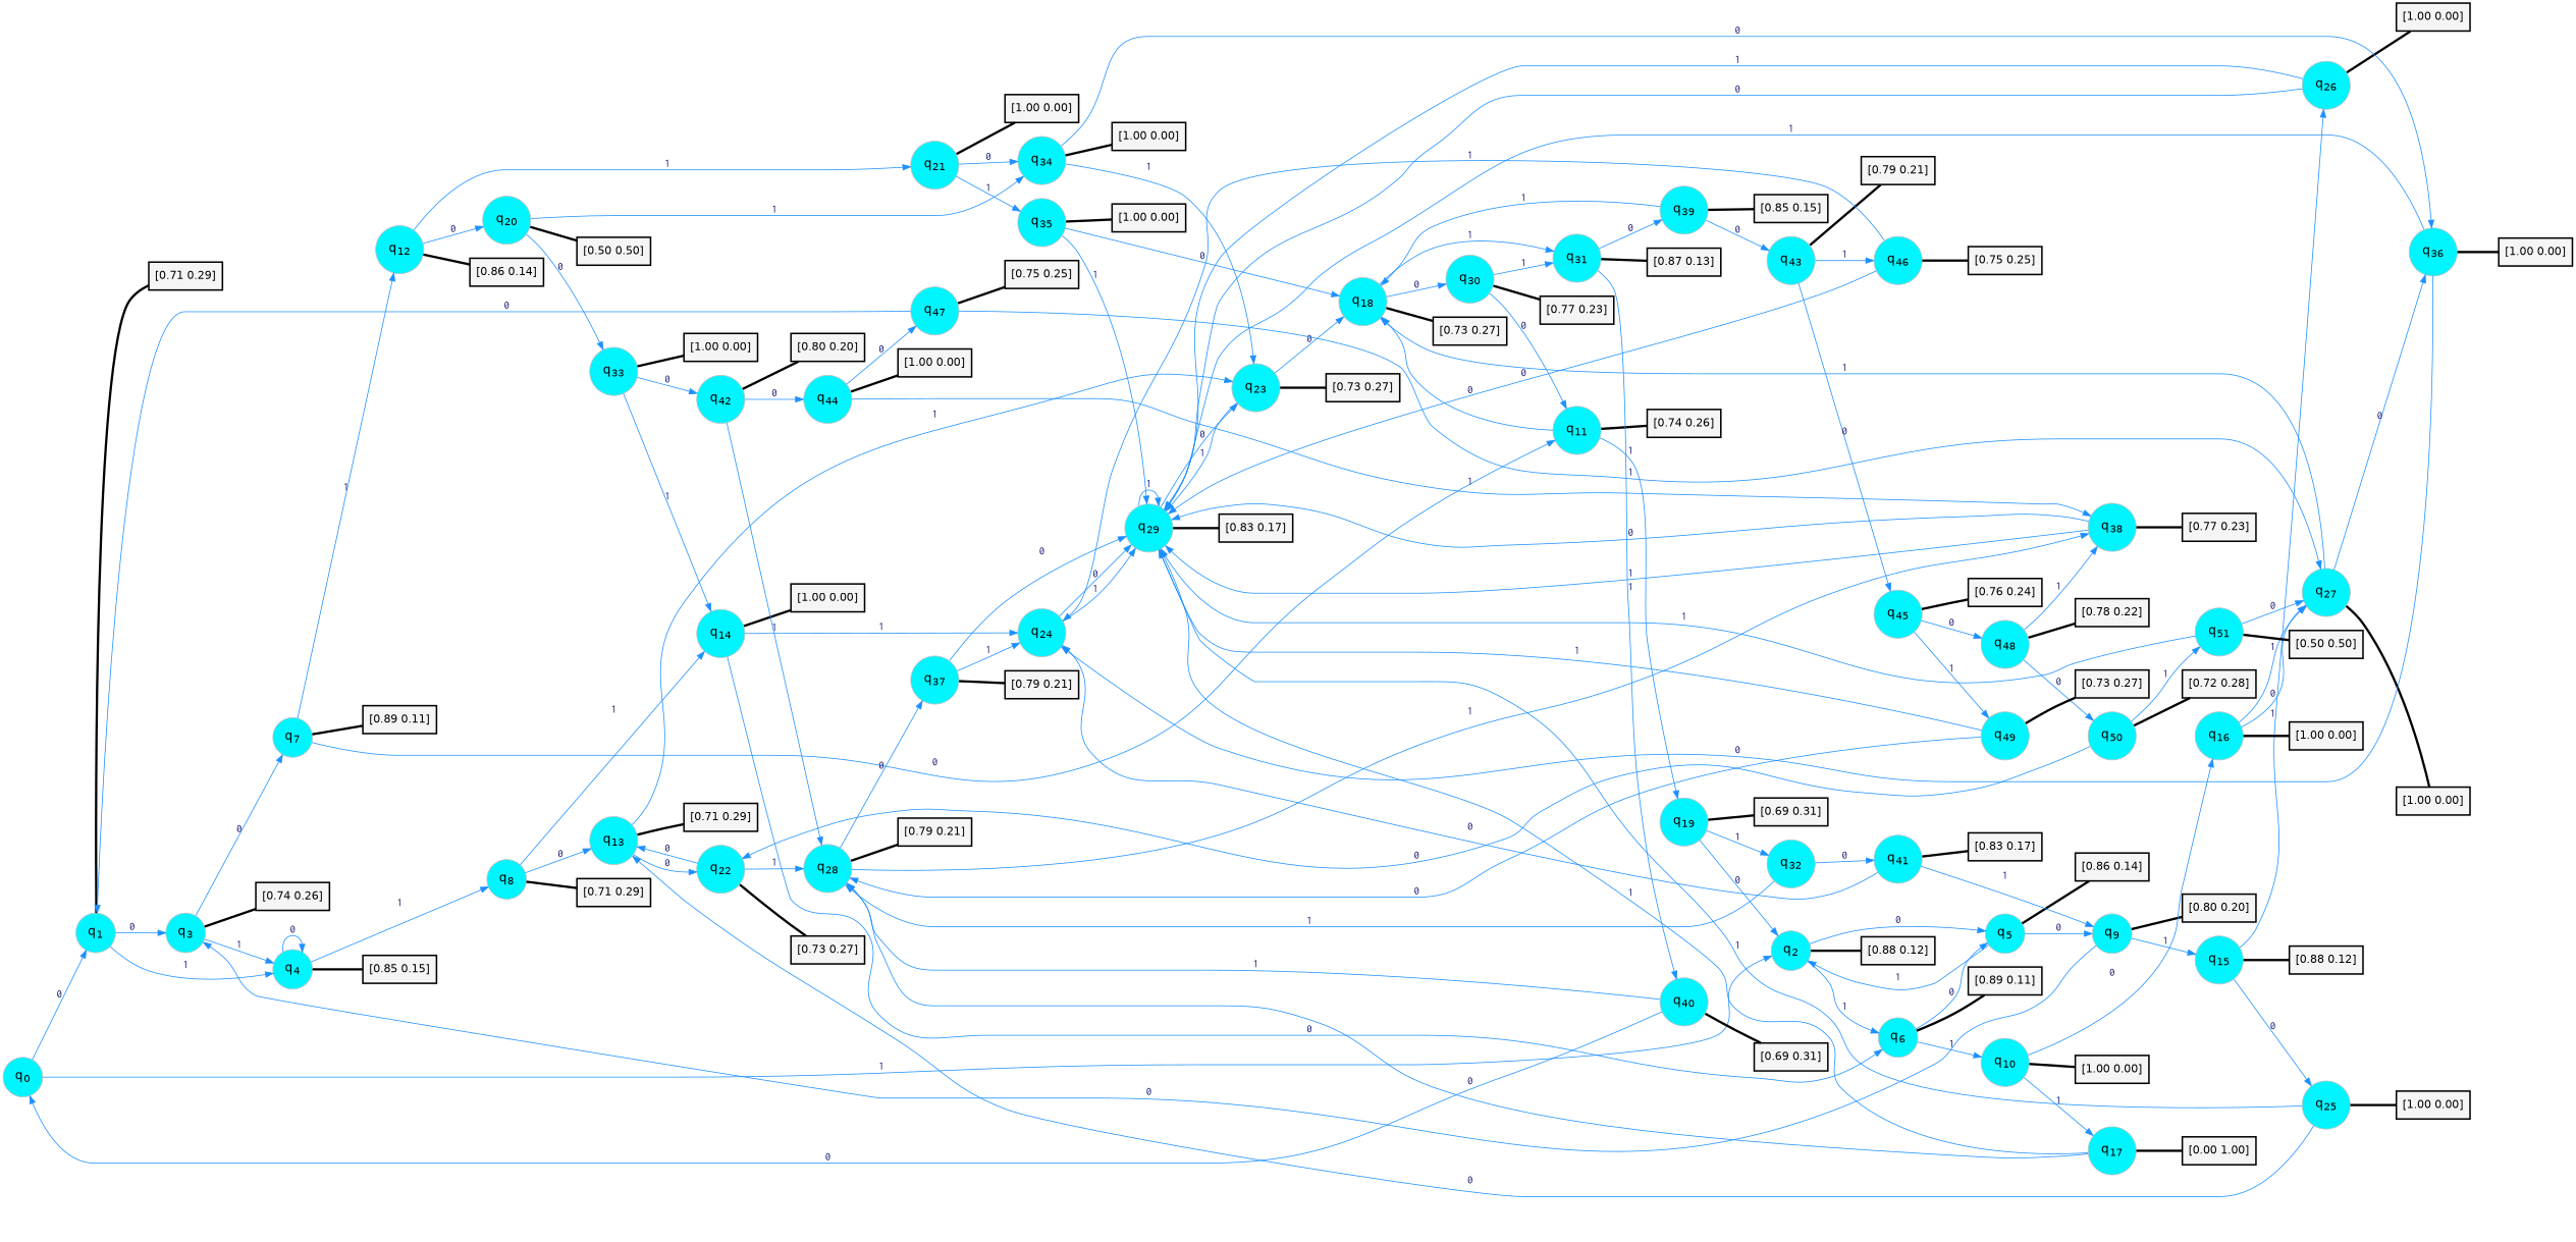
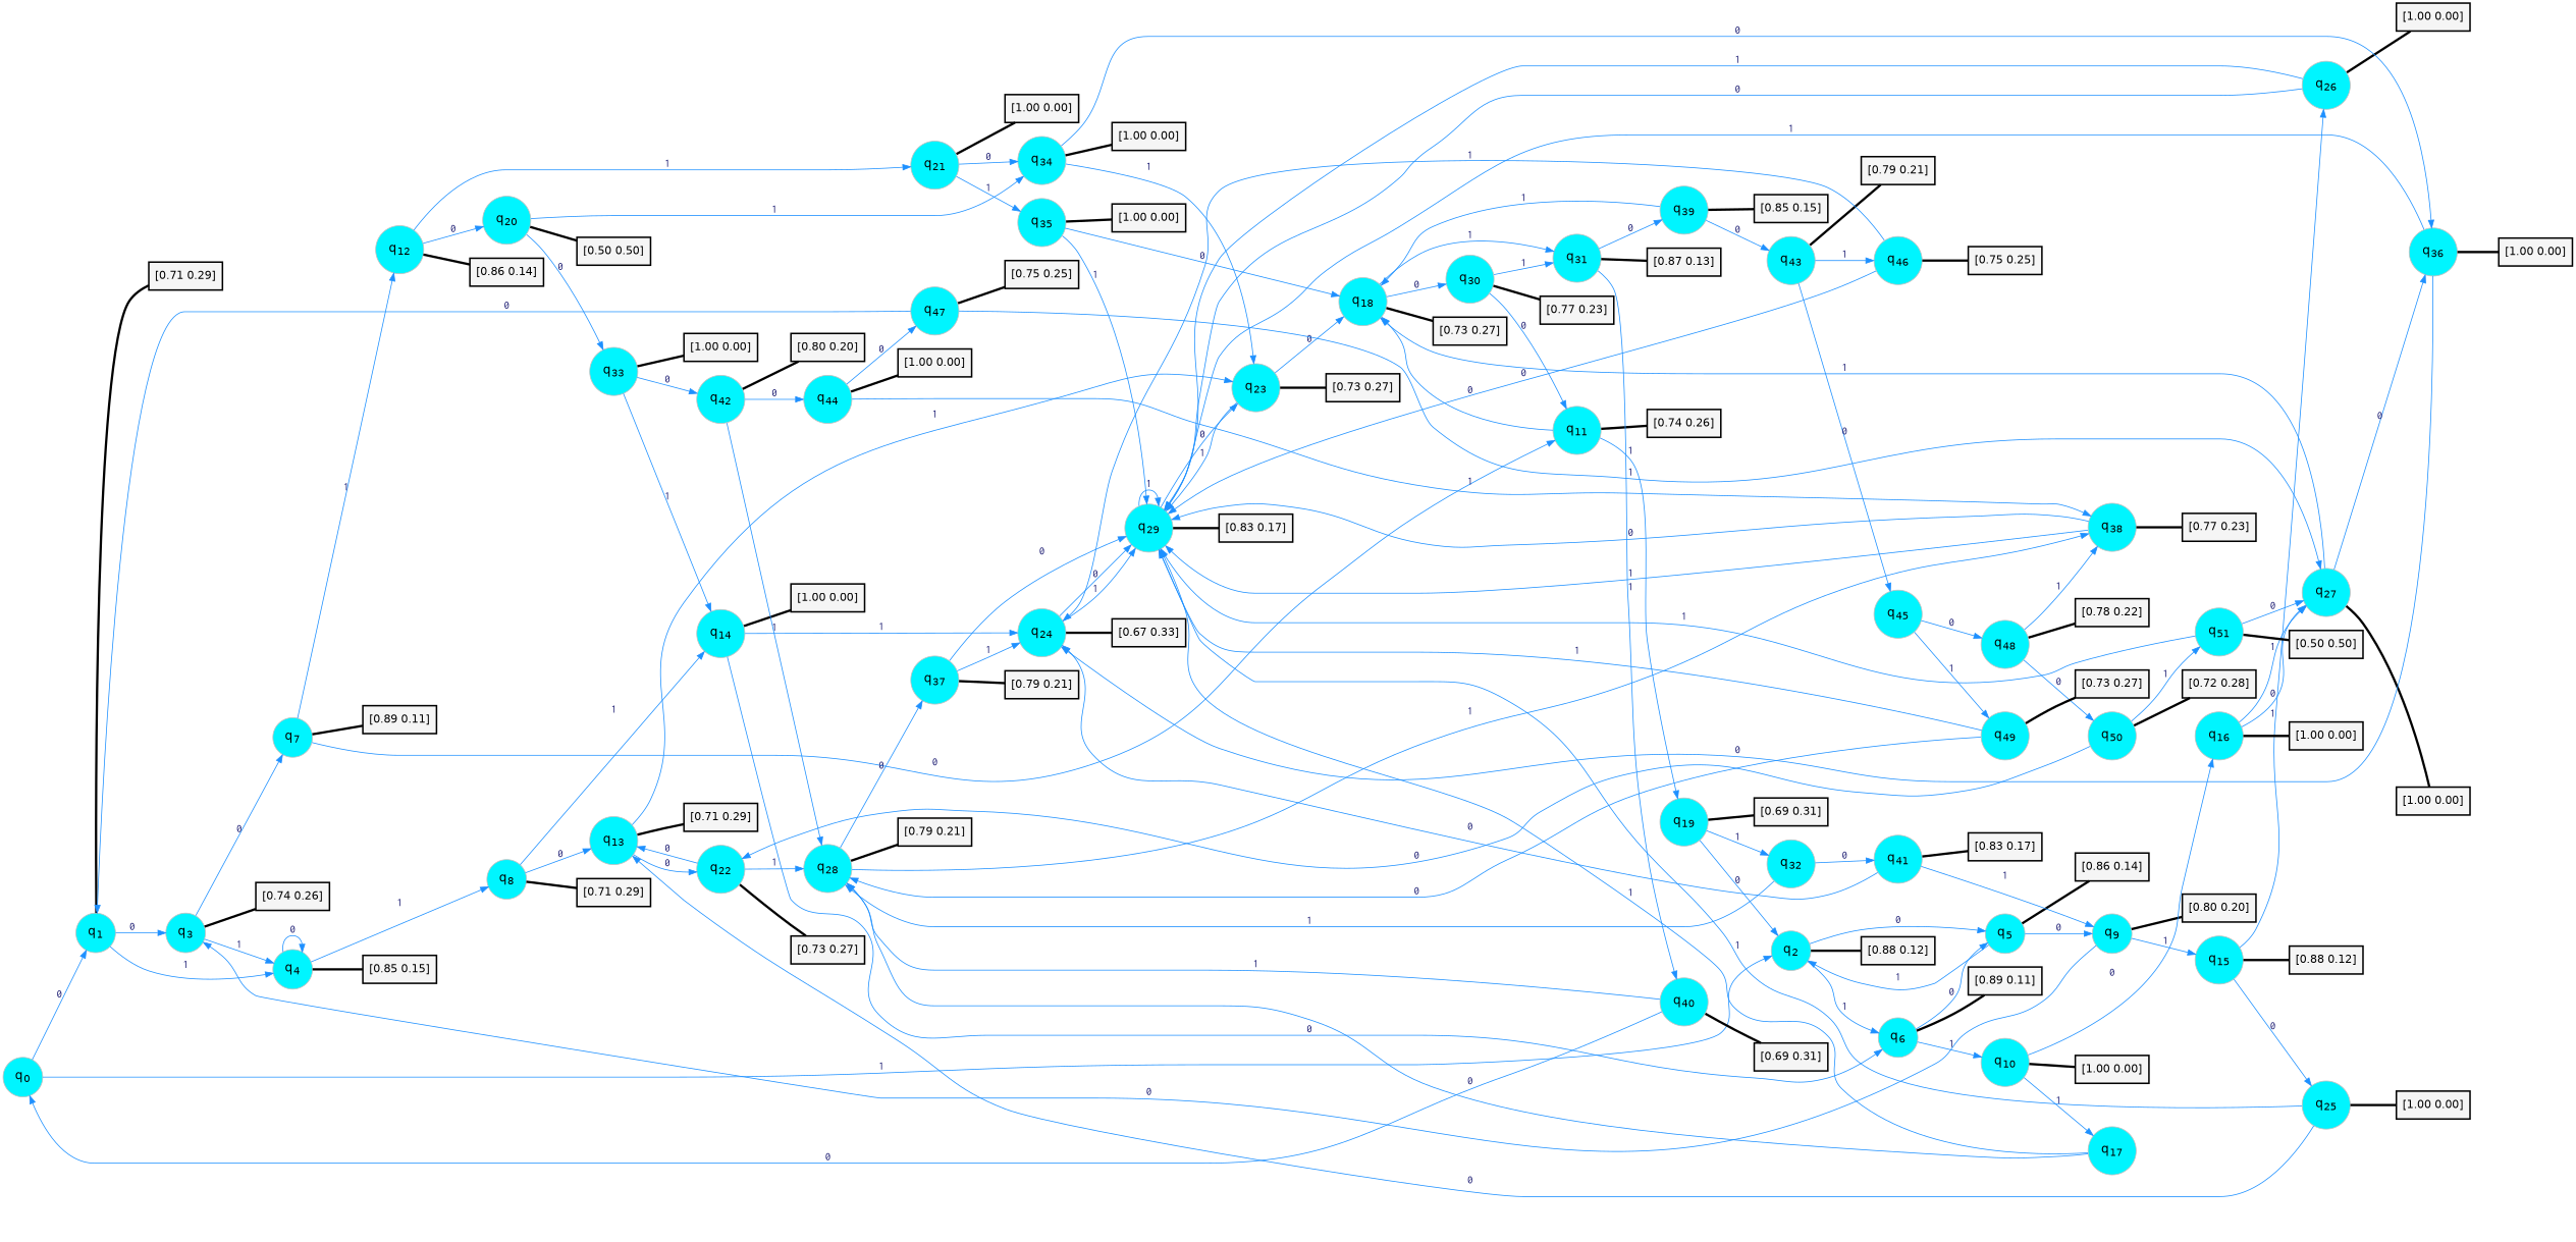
  digraph {
    rankdir=LR
    node [color=gray fillcolor=turquoise1 fontcolor=black fontname=Helvetica fontsize=16 fontweight=bold shape=circle style=filled]
    edge [arrowsize=1 color=dodgerblue1 fontcolor=midnightblue fontname=courier fontweight=bold penwidth=1 style=solid weight=20]
    n1 [label=<q<SUB>0</SUB>>]
    n2 [label=<q<SUB>1</SUB>>]
    n3 [label=<q<SUB>2</SUB>>]
    n4 [label=<q<SUB>3</SUB>>]
    n5 [label=<q<SUB>4</SUB>>]
    n6 [color=black fillcolor=whitesmoke fontsize=14 label="[0.71 0.29]" penwidth=2 shape=box]
    n7 [label=<q<SUB>5</SUB>>]
    n8 [label=<q<SUB>6</SUB>>]
    n9 [color=black fillcolor=whitesmoke fontsize=14 label="[0.88 0.12]" penwidth=2 shape=box]
    n10 [label=<q<SUB>7</SUB>>]
    n11 [color=black fillcolor=whitesmoke fontsize=14 label="[0.74 0.26]" penwidth=2 shape=box]
    n12 [label=<q<SUB>8</SUB>>]
    n13 [color=black fillcolor=whitesmoke fontsize=14 label="[0.85 0.15]" penwidth=2 shape=box]
    n14 [label=<q<SUB>9</SUB>>]
    n15 [color=black fillcolor=whitesmoke fontsize=14 label="[0.86 0.14]" penwidth=2 shape=box]
    n16 [label=<q<SUB>10</SUB>>]
    n17 [color=black fillcolor=whitesmoke fontsize=14 label="[0.89 0.11]" penwidth=2 shape=box]
    n18 [label=<q<SUB>11</SUB>>]
    n19 [label=<q<SUB>12</SUB>>]
    n20 [color=black fillcolor=whitesmoke fontsize=14 label="[0.89 0.11]" penwidth=2 shape=box]
    n21 [label=<q<SUB>13</SUB>>]
    n22 [label=<q<SUB>14</SUB>>]
    n23 [color=black fillcolor=whitesmoke fontsize=14 label="[0.71 0.29]" penwidth=2 shape=box]
    n24 [label=<q<SUB>15</SUB>>]
    n25 [color=black fillcolor=whitesmoke fontsize=14 label="[0.80 0.20]" penwidth=2 shape=box]
    n26 [label=<q<SUB>16</SUB>>]
    n27 [label=<q<SUB>17</SUB>>]
    n28 [color=black fillcolor=whitesmoke fontsize=14 label="[1.00 0.00]" penwidth=2 shape=box]
    n29 [label=<q<SUB>18</SUB>>]
    n30 [label=<q<SUB>19</SUB>>]
    n31 [color=black fillcolor=whitesmoke fontsize=14 label="[0.74 0.26]" penwidth=2 shape=box]
    n32 [label=<q<SUB>20</SUB>>]
    n33 [label=<q<SUB>21</SUB>>]
    n34 [color=black fillcolor=whitesmoke fontsize=14 label="[0.86 0.14]" penwidth=2 shape=box]
    n35 [label=<q<SUB>22</SUB>>]
    n36 [label=<q<SUB>23</SUB>>]
    n37 [color=black fillcolor=whitesmoke fontsize=14 label="[0.71 0.29]" penwidth=2 shape=box]
    n38 [label=<q<SUB>24</SUB>>]
    n39 [color=black fillcolor=whitesmoke fontsize=14 label="[1.00 0.00]" penwidth=2 shape=box]
    n40 [label=<q<SUB>25</SUB>>]
    n41 [label=<q<SUB>26</SUB>>]
    n42 [color=black fillcolor=whitesmoke fontsize=14 label="[0.88 0.12]" penwidth=2 shape=box]
    n43 [label=<q<SUB>27</SUB>>]
    n44 [color=black fillcolor=whitesmoke fontsize=14 label="[1.00 0.00]" penwidth=2 shape=box]
    n45 [label=<q<SUB>28</SUB>>]
    n46 [label=<q<SUB>29</SUB>>]
-   n47 [color=black fillcolor=whitesmoke fontsize=14 label="[0.00 1.00]" penwidth=2 shape=box]
    n48 [label=<q<SUB>30</SUB>>]
    n49 [label=<q<SUB>31</SUB>>]
    n50 [color=black fillcolor=whitesmoke fontsize=14 label="[0.73 0.27]" penwidth=2 shape=box]
    n51 [label=<q<SUB>32</SUB>>]
    n52 [color=black fillcolor=whitesmoke fontsize=14 label="[0.69 0.31]" penwidth=2 shape=box]
    n53 [label=<q<SUB>33</SUB>>]
    n54 [label=<q<SUB>34</SUB>>]
    n55 [color=black fillcolor=whitesmoke fontsize=14 label="[0.50 0.50]" penwidth=2 shape=box]
    n56 [label=<q<SUB>35</SUB>>]
    n57 [color=black fillcolor=whitesmoke fontsize=14 label="[1.00 0.00]" penwidth=2 shape=box]
    n58 [color=black fillcolor=whitesmoke fontsize=14 label="[0.73 0.27]" penwidth=2 shape=box]
    n59 [color=black fillcolor=whitesmoke fontsize=14 label="[0.73 0.27]" penwidth=2 shape=box]
+   n60 [color=black fillcolor=whitesmoke fontsize=14 label="[0.67 0.33]" penwidth=2 shape=box]
    n61 [color=black fillcolor=whitesmoke fontsize=14 label="[1.00 0.00]" penwidth=2 shape=box]
    n62 [color=black fillcolor=whitesmoke fontsize=14 label="[1.00 0.00]" penwidth=2 shape=box]
    n63 [label=<q<SUB>36</SUB>>]
    n64 [color=black fillcolor=whitesmoke fontsize=14 label="[1.00 0.00]" penwidth=2 shape=box]
    n65 [label=<q<SUB>37</SUB>>]
    n66 [label=<q<SUB>38</SUB>>]
    n67 [color=black fillcolor=whitesmoke fontsize=14 label="[0.79 0.21]" penwidth=2 shape=box]
    n68 [color=black fillcolor=whitesmoke fontsize=14 label="[0.83 0.17]" penwidth=2 shape=box]
    n69 [color=black fillcolor=whitesmoke fontsize=14 label="[0.77 0.23]" penwidth=2 shape=box]
    n70 [label=<q<SUB>39</SUB>>]
    n71 [label=<q<SUB>40</SUB>>]
    n72 [color=black fillcolor=whitesmoke fontsize=14 label="[0.87 0.13]" penwidth=2 shape=box]
    n73 [label=<q<SUB>41</SUB>>]
    n74 [label=<q<SUB>42</SUB>>]
    n75 [color=black fillcolor=whitesmoke fontsize=14 label="[1.00 0.00]" penwidth=2 shape=box]
    n76 [color=black fillcolor=whitesmoke fontsize=14 label="[1.00 0.00]" penwidth=2 shape=box]
    n77 [color=black fillcolor=whitesmoke fontsize=14 label="[1.00 0.00]" penwidth=2 shape=box]
    n78 [color=black fillcolor=whitesmoke fontsize=14 label="[1.00 0.00]" penwidth=2 shape=box]
    n79 [color=black fillcolor=whitesmoke fontsize=14 label="[0.79 0.21]" penwidth=2 shape=box]
    n80 [color=black fillcolor=whitesmoke fontsize=14 label="[0.77 0.23]" penwidth=2 shape=box]
    n81 [label=<q<SUB>43</SUB>>]
    n82 [color=black fillcolor=whitesmoke fontsize=14 label="[0.85 0.15]" penwidth=2 shape=box]
    n83 [color=black fillcolor=whitesmoke fontsize=14 label="[0.69 0.31]" penwidth=2 shape=box]
    n84 [color=black fillcolor=whitesmoke fontsize=14 label="[0.83 0.17]" penwidth=2 shape=box]
    n85 [label=<q<SUB>44</SUB>>]
    n86 [color=black fillcolor=whitesmoke fontsize=14 label="[0.80 0.20]" penwidth=2 shape=box]
    n87 [label=<q<SUB>45</SUB>>]
    n88 [label=<q<SUB>46</SUB>>]
    n89 [color=black fillcolor=whitesmoke fontsize=14 label="[0.79 0.21]" penwidth=2 shape=box]
    n90 [label=<q<SUB>47</SUB>>]
    n91 [color=black fillcolor=whitesmoke fontsize=14 label="[1.00 0.00]" penwidth=2 shape=box]
    n92 [label=<q<SUB>48</SUB>>]
    n93 [label=<q<SUB>49</SUB>>]
-   n94 [color=black fillcolor=whitesmoke fontsize=14 label="[0.76 0.24]" penwidth=2 shape=box]
    n95 [color=black fillcolor=whitesmoke fontsize=14 label="[0.75 0.25]" penwidth=2 shape=box]
    n96 [color=black fillcolor=whitesmoke fontsize=14 label="[0.75 0.25]" penwidth=2 shape=box]
    n97 [label=<q<SUB>50</SUB>>]
    n98 [color=black fillcolor=whitesmoke fontsize=14 label="[0.78 0.22]" penwidth=2 shape=box]
    n99 [color=black fillcolor=whitesmoke fontsize=14 label="[0.73 0.27]" penwidth=2 shape=box]
    n100 [label=<q<SUB>51</SUB>>]
    n101 [color=black fillcolor=whitesmoke fontsize=14 label="[0.72 0.28]" penwidth=2 shape=box]
    n102 [color=black fillcolor=whitesmoke fontsize=14 label="[0.50 0.50]" penwidth=2 shape=box]
    n1 -> n2 [label=0]
    n1 -> n3 [label=1]
    n2 -> n4 [label=0]
    n2 -> n5 [label=1]
    n2 -> n6 [arrowhead=none color=black penwidth=3]
    n3 -> n7 [label=0]
    n3 -> n8 [label=1]
    n3 -> n9 [arrowhead=none color=black penwidth=3]
    n4 -> n5 [label=1]
    n4 -> n10 [label=0]
    n4 -> n11 [arrowhead=none color=black penwidth=3]
    n5 -> n5 [label=0]
    n5 -> n12 [label=1]
    n5 -> n13 [arrowhead=none color=black penwidth=3]
    n7 -> n3 [label=1]
    n7 -> n14 [label=0]
    n7 -> n15 [arrowhead=none color=black penwidth=3]
    n8 -> n7 [label=0]
    n8 -> n16 [label=1]
    n8 -> n17 [arrowhead=none color=black penwidth=3]
    n10 -> n18 [label=0]
    n10 -> n19 [label=1]
    n10 -> n20 [arrowhead=none color=black penwidth=3]
    n12 -> n21 [label=0]
    n12 -> n22 [label=1]
    n12 -> n23 [arrowhead=none color=black penwidth=3]
    n14 -> n4 [label=0]
    n14 -> n24 [label=1]
    n14 -> n25 [arrowhead=none color=black penwidth=3]
    n16 -> n26 [label=0]
    n16 -> n27 [label=1]
    n16 -> n28 [arrowhead=none color=black penwidth=3]
    n18 -> n29 [label=0]
    n18 -> n30 [label=1]
    n18 -> n31 [arrowhead=none color=black penwidth=3]
    n19 -> n32 [label=0]
    n19 -> n33 [label=1]
    n19 -> n34 [arrowhead=none color=black penwidth=3]
    n21 -> n35 [label=0]
    n21 -> n36 [label=1]
    n21 -> n37 [arrowhead=none color=black penwidth=3]
    n22 -> n8 [label=0]
    n22 -> n38 [label=1]
    n22 -> n39 [arrowhead=none color=black penwidth=3]
    n24 -> n40 [label=0]
    n24 -> n41 [label=1]
    n24 -> n42 [arrowhead=none color=black penwidth=3]
    n26 -> n43 [label=0]
    n26 -> n43 [label=1]
    n26 -> n44 [arrowhead=none color=black penwidth=3]
    n27 -> n45 [label=0]
    n27 -> n46 [label=1]
-   n27 -> n47 [arrowhead=none color=black penwidth=3]
    n29 -> n48 [label=0]
    n29 -> n49 [label=1]
    n29 -> n50 [arrowhead=none color=black penwidth=3]
    n30 -> n3 [label=0]
    n30 -> n51 [label=1]
    n30 -> n52 [arrowhead=none color=black penwidth=3]
    n32 -> n53 [label=0]
    n32 -> n54 [label=1]
    n32 -> n55 [arrowhead=none color=black penwidth=3]
    n33 -> n54 [label=0]
    n33 -> n56 [label=1]
    n33 -> n57 [arrowhead=none color=black penwidth=3]
    n35 -> n21 [label=0]
    n35 -> n45 [label=1]
    n35 -> n58 [arrowhead=none color=black penwidth=3]
    n36 -> n29 [label=0]
    n36 -> n46 [label=1]
    n36 -> n59 [arrowhead=none color=black penwidth=3]
    n38 -> n46 [label=0]
    n38 -> n46 [label=1]
+   n38 -> n60 [arrowhead=none color=black penwidth=3]
    n40 -> n21 [label=0]
    n40 -> n46 [label=1]
    n40 -> n61 [arrowhead=none color=black penwidth=3]
    n41 -> n46 [label=0]
    n41 -> n46 [label=1]
    n41 -> n62 [arrowhead=none color=black penwidth=3]
    n43 -> n29 [label=1]
    n43 -> n63 [label=0]
    n43 -> n64 [arrowhead=none color=black penwidth=3]
    n45 -> n65 [label=0]
    n45 -> n66 [label=1]
    n45 -> n67 [arrowhead=none color=black penwidth=3]
    n46 -> n36 [label=0]
    n46 -> n46 [label=1]
    n46 -> n68 [arrowhead=none color=black penwidth=3]
    n48 -> n18 [label=0]
    n48 -> n49 [label=1]
    n48 -> n69 [arrowhead=none color=black penwidth=3]
    n49 -> n70 [label=0]
    n49 -> n71 [label=1]
    n49 -> n72 [arrowhead=none color=black penwidth=3]
    n51 -> n45 [label=1]
    n51 -> n73 [label=0]
    n53 -> n22 [label=1]
    n53 -> n74 [label=0]
    n53 -> n75 [arrowhead=none color=black penwidth=3]
    n54 -> n36 [label=1]
    n54 -> n63 [label=0]
    n54 -> n76 [arrowhead=none color=black penwidth=3]
    n56 -> n29 [label=0]
    n56 -> n46 [label=1]
    n56 -> n77 [arrowhead=none color=black penwidth=3]
    n63 -> n38 [label=0]
    n63 -> n46 [label=1]
    n63 -> n78 [arrowhead=none color=black penwidth=3]
    n65 -> n38 [label=1]
    n65 -> n46 [label=0]
    n65 -> n79 [arrowhead=none color=black penwidth=3]
    n66 -> n46 [label=0]
    n66 -> n46 [label=1]
    n66 -> n80 [arrowhead=none color=black penwidth=3]
    n70 -> n29 [label=1]
    n70 -> n81 [label=0]
    n70 -> n82 [arrowhead=none color=black penwidth=3]
    n71 -> n1 [label=0]
    n71 -> n45 [label=1]
    n71 -> n83 [arrowhead=none color=black penwidth=3]
    n73 -> n14 [label=1]
    n73 -> n38 [label=0]
    n73 -> n84 [arrowhead=none color=black penwidth=3]
    n74 -> n45 [label=1]
    n74 -> n85 [label=0]
    n74 -> n86 [arrowhead=none color=black penwidth=3]
    n81 -> n87 [label=0]
    n81 -> n88 [label=1]
    n81 -> n89 [arrowhead=none color=black penwidth=3]
    n85 -> n66 [label=1]
    n85 -> n90 [label=0]
    n85 -> n91 [arrowhead=none color=black penwidth=3]
    n87 -> n92 [label=0]
    n87 -> n93 [label=1]
-   n87 -> n94 [arrowhead=none color=black penwidth=3]
    n88 -> n38 [label=1]
    n88 -> n46 [label=0]
    n88 -> n95 [arrowhead=none color=black penwidth=3]
    n90 -> n2 [label=0]
    n90 -> n43 [label=1]
    n90 -> n96 [arrowhead=none color=black penwidth=3]
    n92 -> n66 [label=1]
    n92 -> n97 [label=0]
    n92 -> n98 [arrowhead=none color=black penwidth=3]
    n93 -> n45 [label=0]
    n93 -> n46 [label=1]
    n93 -> n99 [arrowhead=none color=black penwidth=3]
    n97 -> n35 [label=0]
    n97 -> n100 [label=1]
    n97 -> n101 [arrowhead=none color=black penwidth=3]
    n100 -> n43 [label=0]
    n100 -> n46 [label=1]
    n100 -> n102 [arrowhead=none color=black penwidth=3]
  }
